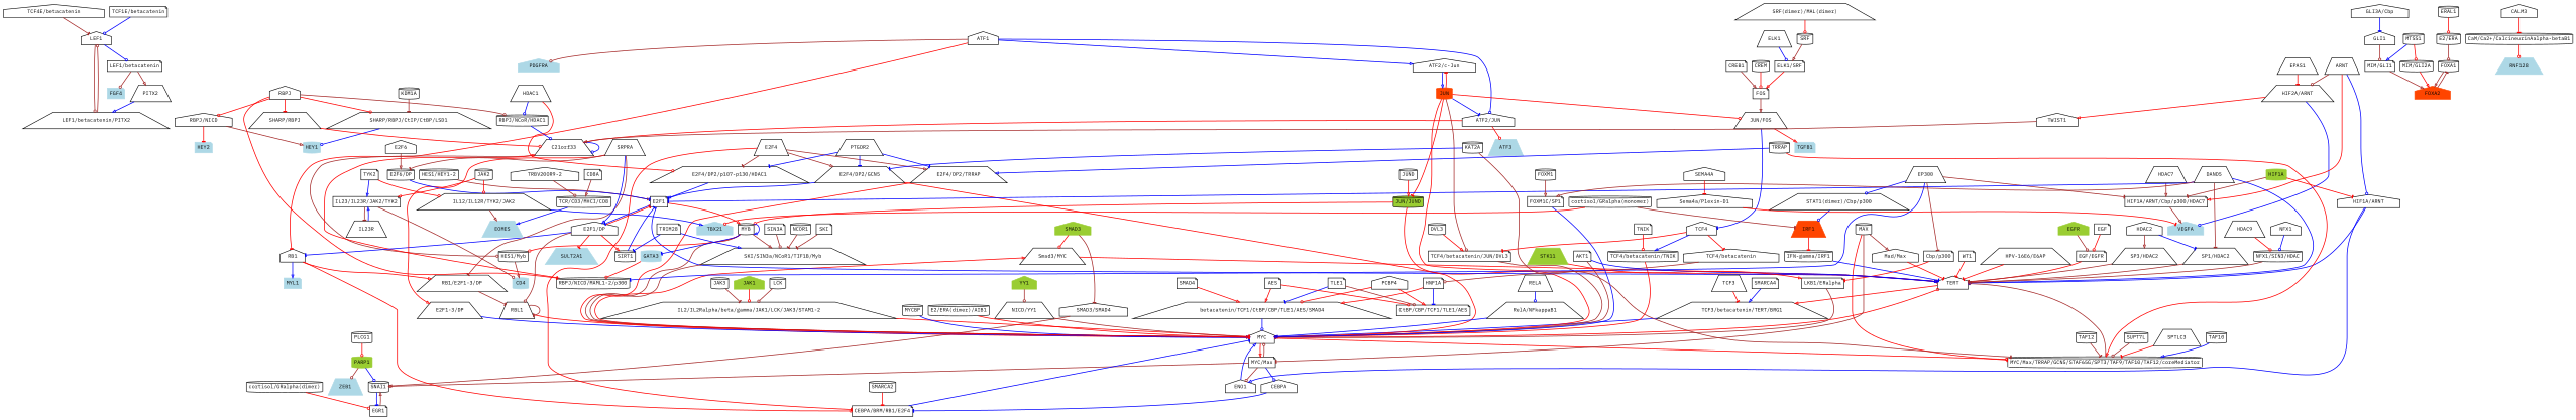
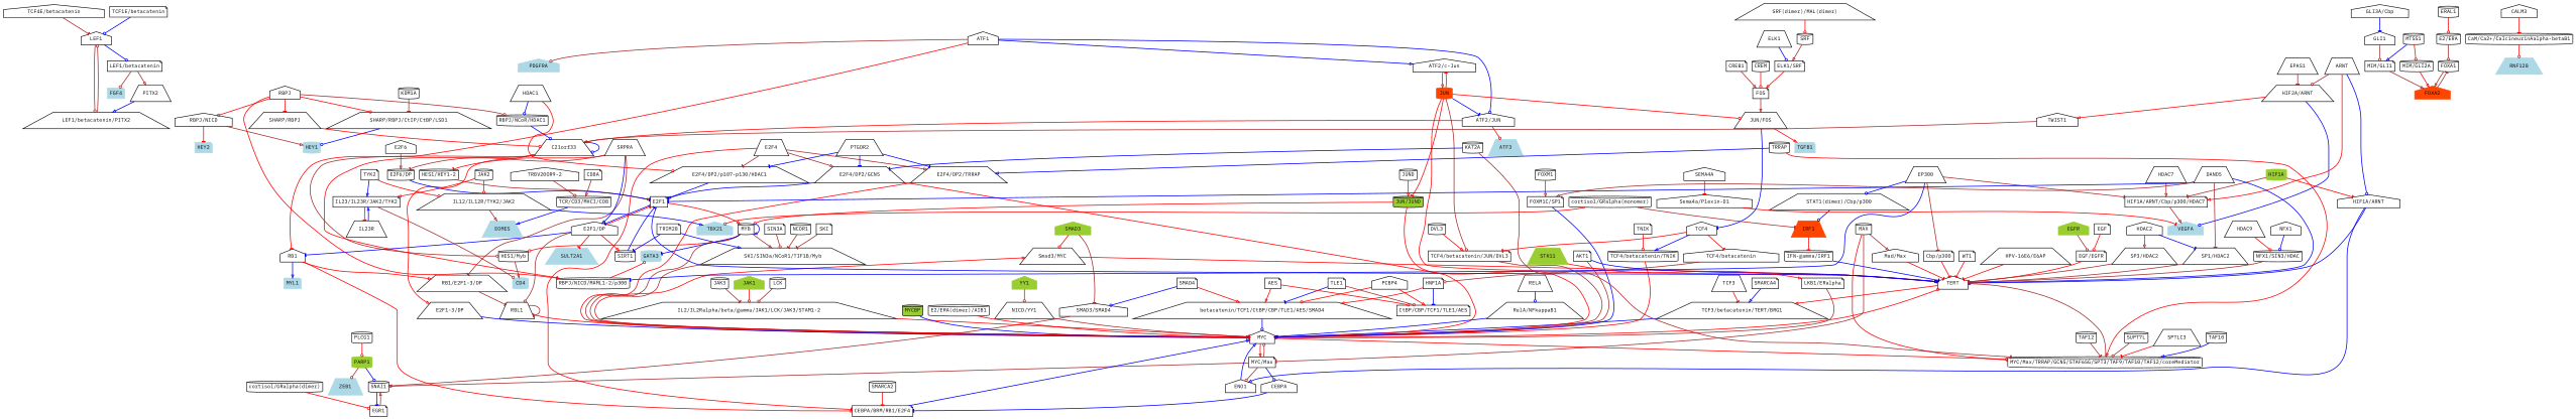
  digraph {
    fontname="IBM Plex Mono"
    node [color=black fillcolor=white fontname="IBM Plex Mono" fontsize=18 shape=trapezium style="filled, bold"]
    edge [arrowhead=tee color=red dir=forward fontname="IBM Plex Mono" penwidth=2.5 sign=1]
    LEF1 [shape=house]
    "LEF1/betacatenin/PITX2"
    "LEF1/betacatenin" [shape=note]
    FGF4 [color=lightblue fillcolor=lightblue shape=note]
    PITX2
    "TCF4E/betacatenin" [shape=house]
    "TCF1E/betacatenin" [shape=note]
    PARP1 [color=olivedrab3 fillcolor=olivedrab3 shape=cylinder]
    ZEB1 [color=lightblue fillcolor=lightblue]
    SNAI1 [shape=cylinder]
    EGR1 [shape=note]
    HEY1 [color=lightblue fillcolor=lightblue shape=cylinder]
    "SHARP/RBPJ/CtIP/CtBP/LSD1"
    "RBPJ/NICD" [shape=house]
    HEY2 [color=lightblue fillcolor=lightblue shape=note]
    "SMAD3/SMAD4" [shape=house]
    "MYC/Max" [shape=note]
    MYC [shape=house]
    ENO1 [shape=house]
    CEBPA [shape=house]
    TERT [shape=house]
    "Smad3/MYC"
    "MYC/Max/TRRAP/GCN5/STAF65G/SPT3/TAF9/TAF10/TAF12/coreMediator" [shape=cylinder]
    "CEBPA/BRM/RB1/E2F4" [shape=note]
    "TCF3/betacatenin/TERT/BRG1"
    JAK1 [color=olivedrab3 fillcolor=olivedrab3 shape=house]
    "IL2/IL2Ralpha/beta/gamma/JAK1/LCK/JAK3/STAM1-2"
    ATF1 [shape=house]
    PDGFRA [color=lightblue fillcolor=lightblue shape=house]
    RB1 [shape=house]
    "ATF2/JUN" [shape=house]
    "ATF2/c-Jun" [shape=house]
    MYL1 [color=lightblue fillcolor=lightblue shape=note]
    "RB1/E2F1-3/DP"
    C21orf33
    ATF3 [color=lightblue fillcolor=lightblue]
    JUN [color=orangered fillcolor=orangered shape=cylinder]
    RBL1
    "HES1/HEY1-2" [shape=cylinder]
    "HES1/Myb" [shape=cylinder]
    "TCF4/betacatenin/JUN/DVL3" [shape=note]
    "JUN/JUND" [fillcolor=olivedrab3 shape=cylinder]
    "JUN/FOS"
    E2F1 [shape=note]
    CD4 [color=lightblue fillcolor=lightblue shape=cylinder]
    MYB [shape=cylinder]
    TGFB1 [color=lightblue fillcolor=lightblue shape=note]
    TCF4 [shape=house]
    FOXA1 [shape=cylinder]
    FOXA2 [color=orangered fillcolor=orangered shape=house]
    "MIM/GLI1" [shape=note]
    "MIM/GLI2A" [shape=cylinder]
    "RBPJ/NICD/MAML1-2/p300" [shape=cylinder]
    GATA3 [color=lightblue fillcolor=lightblue shape=cylinder]
    "E2F1/DP" [shape=house]
    "SKI/SIN3a/NCoR1/TIF1B/Myb"
    IRF1 [color=orangered fillcolor=orangered]
    "IFN-gamma/IRF1" [shape=cylinder]
    "STAT1(dimer)/Cbp/p300"
    VEGFA [color=lightblue fillcolor=lightblue shape=house]
    "HIF2A/ARNT"
    TWIST1 [shape=house]
    "HIF1A/ARNT/Cbp/p300/HDAC7" [shape=note]
    "Sema4a/Plexin-D1" [shape=house]
    TCF3
    SULT2A1 [color=lightblue fillcolor=lightblue]
    SIRT1 [shape=cylinder]
    "TCF4/betacatenin/TNIK" [shape=cylinder]
    "betacatenin/TCF1/CtBP/CBP/TLE1/AES/SMAD4"
    "TCF4/betacatenin" [shape=house]
    HNF1A [shape=note]
    "CtBP/CBP/TCF1/TLE1/AES" [shape=note]
    "SHARP/RBPJ"
    RBPJ [shape=house]
    "RBPJ/NCoR/HDAC1" [shape=cylinder]
    KDM1A [shape=cylinder]
    "NICD/YY1"
    SMAD3 [color=olivedrab3 fillcolor=olivedrab3 shape=house]
    SMAD4 [shape=note]
    MAX [shape=cylinder]
    "Mad/Max" [shape=house]
    MTSS1 [shape=cylinder]
    GLI1 [shape=house]
    EP300
    "Cbp/p300" [shape=note]
    EPAS1
    ARNT
    "HIF1A/ARNT" [shape=house]
    HIF1A [color=olivedrab3 fillcolor=olivedrab3 shape=cylinder]
    "GLI3A/Cbp" [shape=house]
    HDAC7
    SEMA4A [shape=house]
    SRPRA
    "E2F1-3/DP"
    "E2F6/DP" [shape=cylinder]
    "E2/ERA" [shape=cylinder]
    EGFR [color=olivedrab3 fillcolor=olivedrab3 shape=house]
    "EGF/EGFR" [shape=note]
    PCBP4 [shape=house]
    "cortisol/GRalpha(dimer)" [shape=cylinder]
    "ELK1/SRF" [shape=note]
    ELK1
    FOS [shape=note]
    PLCG1 [shape=cylinder]
-   MYCBP [shape=cylinder]
+   MYCBP [fillcolor=olivedrab3 shape=cylinder]
    AKT1 [shape=note]
    "E2/ERA(dimer)/AIB1" [shape=cylinder]
    "LKB1/ERalpha" [shape=note]
    "E2F4/DP2/GCN5"
    "FOXM1C/SP1" [shape=note]
    "E2F4/DP2/TRRAP"
    "RelA/NFkappaB1"
    DAND5
    "SP1/HDAC2"
    "E2F4/DP2/p107-p130/HDAC1"
    ERAL1 [shape=cylinder]
    JUND [shape=cylinder]
    YY1 [color=olivedrab3 fillcolor=olivedrab3 shape=house]
    LCK [shape=cylinder]
    JAK3 [shape=cylinder]
    DVL3 [shape=cylinder]
    SMARCA2 [shape=cylinder]
    E2F4
    SMARCA4 [shape=note]
    STK11 [color=olivedrab3 fillcolor=olivedrab3]
    PTGDR2
    KAT2A [shape=cylinder]
    FOXM1 [shape=cylinder]
    TNIK [shape=note]
    TRRAP [shape=cylinder]
    TLE1 [shape=note]
    AES [shape=note]
    RELA
    SKI [shape=note]
    SIN3A [shape=note]
    NCOR1 [shape=cylinder]
    E2F6 [shape=house]
    HDAC1
    "cortisol/GRalpha(monomer)" [shape=cylinder]
    TBX21 [color=lightblue fillcolor=lightblue shape=house]
    "SP3/HDAC2"
    WT1 [shape=note]
    "NFX1/SIN3/HDAC" [shape=cylinder]
    "HPV-16E6/E6AP"
    JAK2 [shape=cylinder]
    "IL23/IL23R/JAK2/TYK2" [shape=note]
    "IL12/IL12R/TYK2/JAK2"
    IL23R
    EOMES [color=lightblue fillcolor=lightblue]
    TYK2 [shape=note]
    HDAC2 [shape=house]
    SUPT7L [shape=cylinder]
    SPTLC3
    TAF10 [shape=cylinder]
    TAF12 [shape=cylinder]
    EGF [shape=note]
    NFX1 [shape=house]
    HDAC9
    "CaM/Ca2+/CalcineurinAalpha-betaB1" [shape=cylinder]
    RNF128 [color=lightblue fillcolor=lightblue]
    SRF [shape=cylinder]
    CREM [shape=cylinder]
    CREB1 [shape=note]
    CALM3 [shape=house]
    "TRBV20OR9-2" [shape=house]
    "TCR/CD3/MHCI/CD8" [shape=cylinder]
    "SRF(dimer)/MAL(dimer)"
    CD8A [shape=note]
    TRIM28 [shape=note]
    LEF1 -> "LEF1/betacatenin/PITX2" [arrowhead=odot color=brown]
    LEF1 -> "LEF1/betacatenin" [arrowhead=odot color=blue]
    "LEF1/betacatenin/PITX2" -> LEF1 [arrowhead=odot color=brown]
    "LEF1/betacatenin" -> FGF4 [arrowhead=odot color=brown]
    "LEF1/betacatenin" -> PITX2 [arrowhead=onormal color=brown]
    PITX2 -> "LEF1/betacatenin/PITX2" [arrowhead=onormal color=blue]
    "TCF4E/betacatenin" -> LEF1 [color=brown]
    "TCF1E/betacatenin" -> LEF1 [arrowhead=odot color=blue]
    PARP1 -> ZEB1 [arrowhead=odot color=brown]
    PARP1 -> SNAI1 [arrowhead=odot color=blue]
    SNAI1 -> EGR1 [color=blue sign=-1]
    EGR1 -> SNAI1 [arrowhead=onormal color=brown]
    "SHARP/RBPJ/CtIP/CtBP/LSD1" -> HEY1 [arrowhead=odot color=blue sign=-1]
    "RBPJ/NICD" -> HEY1 [arrowhead=onormal color=brown]
    "RBPJ/NICD" -> HEY2
    "SMAD3/SMAD4" -> SNAI1 [arrowhead=onormal color=brown]
    "MYC/Max" -> SNAI1 [arrowhead=odot color=brown]
    "MYC/Max" -> MYC [arrowhead=odot color=brown sign=-1]
    "MYC/Max" -> ENO1 [arrowhead=odot color=brown]
    "MYC/Max" -> CEBPA [arrowhead=odot color=blue sign=-1]
    MYC -> "MYC/Max" [arrowhead=onormal]
    MYC -> TERT [arrowhead=odot]
    MYC -> "Smad3/MYC" [arrowhead=onormal]
    MYC -> "MYC/Max/TRRAP/GCN5/STAF65G/SPT3/TAF9/TAF10/TAF12/coreMediator" [arrowhead=odot]
    ENO1 -> MYC [arrowhead=onormal color=blue sign=-1]
    CEBPA -> "CEBPA/BRM/RB1/E2F4" [color=blue]
    TERT -> "TCF3/betacatenin/TERT/BRG1" [arrowhead=onormal]
    "Smad3/MYC" -> TERT [arrowhead=onormal sign=-1]
    "MYC/Max/TRRAP/GCN5/STAF65G/SPT3/TAF9/TAF10/TAF12/coreMediator" -> TERT [arrowhead=odot color=brown]
-   "CEBPA/BRM/RB1/E2F4" -> MYC [color=blue sign=-1]
+   "CEBPA/BRM/RB1/E2F4" -> MYC [arrowhead=onormal color=blue sign=-1]
    "TCF3/betacatenin/TERT/BRG1" -> MYC [arrowhead=odot color=blue]
    JAK1 -> "IL2/IL2Ralpha/beta/gamma/JAK1/LCK/JAK3/STAM1-2" [arrowhead=odot]
    "IL2/IL2Ralpha/beta/gamma/JAK1/LCK/JAK3/STAM1-2" -> MYC
    ATF1 -> PDGFRA [arrowhead=odot color=brown]
    ATF1 -> RB1
    ATF1 -> "ATF2/JUN" [arrowhead=odot color=blue]
    ATF1 -> "ATF2/c-Jun" [arrowhead=onormal color=blue]
    RB1 -> "CEBPA/BRM/RB1/E2F4" [arrowhead=odot]
    RB1 -> MYL1 [arrowhead=onormal color=blue sign=-1]
    RB1 -> "RB1/E2F1-3/DP" [arrowhead=onormal]
    "ATF2/JUN" -> C21orf33 [arrowhead=onormal]
    "ATF2/JUN" -> ATF3 [arrowhead=odot]
-   "ATF2/c-Jun" -> JUN [arrowhead=onormal color=blue]
+   "ATF2/c-Jun" -> JUN [arrowhead=onormal color=brown]
    "RB1/E2F1-3/DP" -> RBL1 [color=brown sign=-1]
    C21orf33 -> C21orf33 [arrowhead=odot color=blue sign=-1]
+   C21orf33 -> "HES1/HEY1-2"
    C21orf33 -> "HES1/Myb" [arrowhead=odot color=brown]
    JUN -> TERT [sign=-1]
    JUN -> "ATF2/JUN" [color=blue]
    JUN -> "ATF2/c-Jun"
    JUN -> "TCF4/betacatenin/JUN/DVL3" [arrowhead=odot color=brown]
    JUN -> "JUN/JUND"
    JUN -> "JUN/FOS" [arrowhead=odot]
    RBL1 -> MYC [sign=-1]
    RBL1 -> RBL1 [color=brown sign=-1]
    "HES1/HEY1-2" -> E2F1 [arrowhead=onormal color=brown sign=-1]
    "HES1/Myb" -> CD4 [arrowhead=onormal color=brown sign=-1]
    "TCF4/betacatenin/JUN/DVL3" -> MYC [arrowhead=onormal color=brown]
    "JUN/JUND" -> MYC [arrowhead=odot]
    "JUN/JUND" -> MYB [arrowhead=odot]
    "JUN/FOS" -> TGFB1 [arrowhead=onormal]
    "JUN/FOS" -> TCF4 [color=blue]
    E2F1 -> TERT [arrowhead=odot color=blue sign=-1]
    E2F1 -> MYB [arrowhead=onormal]
    E2F1 -> "E2F1/DP" [color=blue]
    MYB -> MYC [arrowhead=onormal color=brown]
    MYB -> "HES1/Myb" [arrowhead=odot]
    MYB -> MYB [arrowhead=onormal color=blue]
    MYB -> GATA3 [color=blue]
    MYB -> "SKI/SIN3a/NCoR1/TIF1B/Myb" [arrowhead=onormal color=brown]
    TCF4 -> "TCF4/betacatenin/JUN/DVL3"
    TCF4 -> "TCF4/betacatenin/TNIK" [arrowhead=onormal color=blue]
    TCF4 -> "TCF4/betacatenin"
    FOXA1 -> FOXA2 [arrowhead=onormal color=brown]
    FOXA2 -> FOXA1 [color=brown]
    "MIM/GLI1" -> FOXA2 [arrowhead=onormal color=brown]
    "MIM/GLI2A" -> FOXA2 [arrowhead=onormal]
    "RBPJ/NICD/MAML1-2/p300" -> C21orf33 [arrowhead=onormal]
-   GATA3 -> "RBPJ/NICD/MAML1-2/p300" [arrowhead=odot]
+   "RBPJ/NICD/MAML1-2/p300" -> GATA3 [arrowhead=odot]
    "E2F1/DP" -> RB1 [color=blue]
    "E2F1/DP" -> RBL1 [arrowhead=odot color=brown]
    "E2F1/DP" -> E2F1
    "E2F1/DP" -> SULT2A1
    "E2F1/DP" -> SIRT1 [arrowhead=onormal]
    "SKI/SIN3a/NCoR1/TIF1B/Myb" -> MYC [arrowhead=onormal color=brown sign=-1]
    IRF1 -> "IFN-gamma/IRF1"
    "IFN-gamma/IRF1" -> TERT [color=blue sign=-1]
    "STAT1(dimer)/Cbp/p300" -> IRF1 [arrowhead=odot color=blue]
    "HIF2A/ARNT" -> VEGFA [arrowhead=odot color=blue]
    "HIF2A/ARNT" -> TWIST1 [arrowhead=onormal]
    TWIST1 -> C21orf33 [arrowhead=onormal color=brown sign=-1]
    "HIF1A/ARNT/Cbp/p300/HDAC7" -> VEGFA [arrowhead=onormal color=brown]
    "Sema4a/Plexin-D1" -> VEGFA
    TCF3 -> "TCF3/betacatenin/TERT/BRG1"
    SIRT1 -> E2F1 [color=blue sign=-1]
    "TCF4/betacatenin/TNIK" -> MYC
    "betacatenin/TCF1/CtBP/CBP/TLE1/AES/SMAD4" -> MYC [arrowhead=odot color=blue]
    "TCF4/betacatenin" -> HNF1A [arrowhead=odot color=brown]
    HNF1A -> "betacatenin/TCF1/CtBP/CBP/TLE1/AES/SMAD4" [arrowhead=onormal]
    HNF1A -> "CtBP/CBP/TCF1/TLE1/AES" [color=blue]
    "SHARP/RBPJ" -> C21orf33 [arrowhead=odot sign=-1]
    RBPJ -> "SHARP/RBPJ/CtIP/CtBP/LSD1" [arrowhead=odot]
    RBPJ -> "RBPJ/NICD" [arrowhead=odot]
    RBPJ -> "RBPJ/NICD/MAML1-2/p300"
    RBPJ -> "SHARP/RBPJ"
    RBPJ -> "RBPJ/NCoR/HDAC1" [arrowhead=odot color=brown]
    "RBPJ/NCoR/HDAC1" -> C21orf33 [arrowhead=odot color=blue sign=-1]
    KDM1A -> "SHARP/RBPJ/CtIP/CtBP/LSD1" [color=brown]
    "NICD/YY1" -> MYC [color=brown]
    SMAD3 -> "SMAD3/SMAD4" [color=brown]
    SMAD3 -> "Smad3/MYC" [arrowhead=odot]
+   SMAD4 -> "SMAD3/SMAD4" [arrowhead=odot color=blue]
    SMAD4 -> "betacatenin/TCF1/CtBP/CBP/TLE1/AES/SMAD4" [arrowhead=onormal]
    MAX -> "MYC/Max" [color=brown]
    MAX -> "MYC/Max/TRRAP/GCN5/STAF65G/SPT3/TAF9/TAF10/TAF12/coreMediator"
    MAX -> "Mad/Max" [arrowhead=onormal color=brown]
    "Mad/Max" -> TERT [sign=-1]
    MTSS1 -> "MIM/GLI1" [arrowhead=onormal color=blue]
    MTSS1 -> "MIM/GLI2A" [arrowhead=odot]
    GLI1 -> "MIM/GLI1" [arrowhead=odot color=brown]
    EP300 -> "RBPJ/NICD/MAML1-2/p300" [color=blue]
    EP300 -> "STAT1(dimer)/Cbp/p300" [arrowhead=odot color=blue]
    EP300 -> "HIF1A/ARNT/Cbp/p300/HDAC7" [color=brown]
    EP300 -> "Cbp/p300" [color=brown]
-   "Cbp/p300" -> "LKB1/ERalpha"
+   "Cbp/p300" -> TERT
    EPAS1 -> "HIF2A/ARNT"
    ARNT -> "HIF2A/ARNT" [arrowhead=odot color=brown]
    ARNT -> "HIF1A/ARNT/Cbp/p300/HDAC7" [arrowhead=onormal]
    ARNT -> "HIF1A/ARNT" [arrowhead=odot color=blue]
    "HIF1A/ARNT" -> ENO1 [arrowhead=onormal color=blue]
    "HIF1A/ARNT" -> TERT [arrowhead=odot color=blue]
    HIF1A -> "HIF1A/ARNT/Cbp/p300/HDAC7" [color=brown]
    HIF1A -> "HIF1A/ARNT"
    "GLI3A/Cbp" -> GLI1 [color=blue]
    HDAC7 -> "HIF1A/ARNT/Cbp/p300/HDAC7" [arrowhead=onormal color=brown]
    SEMA4A -> "Sema4a/Plexin-D1"
    SRPRA -> "RB1/E2F1-3/DP" [color=brown]
    SRPRA -> "E2F1/DP" [arrowhead=onormal color=blue]
    SRPRA -> "E2F1-3/DP" [arrowhead=onormal]
    SRPRA -> "E2F6/DP" [color=brown]
    "E2F1-3/DP" -> MYC [arrowhead=onormal color=blue]
    "E2F6/DP" -> E2F1 [color=blue sign=-1]
    "E2/ERA" -> FOXA1 [arrowhead=odot color=brown]
    EGFR -> "EGF/EGFR" [arrowhead=odot color=brown]
    "EGF/EGFR" -> TERT
    PCBP4 -> "betacatenin/TCF1/CtBP/CBP/TLE1/AES/SMAD4" [arrowhead=odot]
    PCBP4 -> "CtBP/CBP/TCF1/TLE1/AES" [arrowhead=onormal]
    "cortisol/GRalpha(dimer)" -> EGR1 [arrowhead=odot]
    "ELK1/SRF" -> FOS [arrowhead=onormal]
    ELK1 -> "ELK1/SRF" [arrowhead=odot color=blue]
    FOS -> "JUN/FOS" [arrowhead=onormal color=brown]
    PLCG1 -> PARP1 [arrowhead=odot]
    MYCBP -> MYC [arrowhead=onormal color=blue sign=-1]
    AKT1 -> MYC [arrowhead=odot color=brown]
    AKT1 -> TERT [arrowhead=onormal color=blue]
    "E2/ERA(dimer)/AIB1" -> MYC [arrowhead=onormal]
    "LKB1/ERalpha" -> MYC [arrowhead=odot color=brown]
    "E2F4/DP2/GCN5" -> MYC [arrowhead=onormal]
    "E2F4/DP2/GCN5" -> E2F1 [color=blue]
    "FOXM1C/SP1" -> MYC [arrowhead=odot color=blue]
    "E2F4/DP2/TRRAP" -> MYC
    "RelA/NFkappaB1" -> MYC [arrowhead=onormal color=blue]
    DAND5 -> TERT [color=blue]
    DAND5 -> E2F1 [color=blue]
    DAND5 -> "FOXM1C/SP1" [arrowhead=onormal color=brown]
    DAND5 -> "SP1/HDAC2" [color=brown]
    "SP1/HDAC2" -> TERT [color=brown sign=-1]
    "E2F4/DP2/p107-p130/HDAC1" -> E2F1 [arrowhead=onormal color=blue sign=-1]
    ERAL1 -> "E2/ERA" [arrowhead=odot]
    JUND -> "JUN/JUND" [arrowhead=onormal]
    YY1 -> "NICD/YY1" [arrowhead=odot color=brown]
    LCK -> "IL2/IL2Ralpha/beta/gamma/JAK1/LCK/JAK3/STAM1-2" [arrowhead=odot color=brown]
    JAK3 -> "IL2/IL2Ralpha/beta/gamma/JAK1/LCK/JAK3/STAM1-2" [color=brown]
    DVL3 -> "TCF4/betacatenin/JUN/DVL3" [arrowhead=onormal]
    SMARCA2 -> "CEBPA/BRM/RB1/E2F4"
    E2F4 -> "CEBPA/BRM/RB1/E2F4"
    E2F4 -> "E2F4/DP2/GCN5" [arrowhead=onormal color=brown]
    E2F4 -> "E2F4/DP2/TRRAP" [arrowhead=onormal color=brown]
    E2F4 -> "E2F4/DP2/p107-p130/HDAC1" [color=brown]
    SMARCA4 -> "TCF3/betacatenin/TERT/BRG1" [arrowhead=onormal color=blue]
    STK11 -> "LKB1/ERalpha" [arrowhead=onormal]
    PTGDR2 -> "E2F4/DP2/GCN5" [color=blue]
    PTGDR2 -> "E2F4/DP2/TRRAP" [color=blue]
    PTGDR2 -> "E2F4/DP2/p107-p130/HDAC1" [color=blue]
    KAT2A -> "MYC/Max/TRRAP/GCN5/STAF65G/SPT3/TAF9/TAF10/TAF12/coreMediator" [color=brown]
    KAT2A -> "E2F4/DP2/GCN5" [color=blue]
    FOXM1 -> "FOXM1C/SP1" [arrowhead=onormal color=brown]
    TNIK -> "TCF4/betacatenin/TNIK" [arrowhead=odot]
    TRRAP -> "MYC/Max/TRRAP/GCN5/STAF65G/SPT3/TAF9/TAF10/TAF12/coreMediator" [arrowhead=onormal]
    TRRAP -> "E2F4/DP2/TRRAP" [arrowhead=onormal color=blue]
    TLE1 -> "betacatenin/TCF1/CtBP/CBP/TLE1/AES/SMAD4" [color=blue]
    TLE1 -> "CtBP/CBP/TCF1/TLE1/AES" [arrowhead=odot color=brown]
    AES -> "betacatenin/TCF1/CtBP/CBP/TLE1/AES/SMAD4" [arrowhead=onormal]
    AES -> "CtBP/CBP/TCF1/TLE1/AES" [arrowhead=odot]
    RELA -> "RelA/NFkappaB1" [arrowhead=odot color=blue]
    SKI -> "SKI/SIN3a/NCoR1/TIF1B/Myb" [color=brown]
    SIN3A -> "SKI/SIN3a/NCoR1/TIF1B/Myb" [arrowhead=odot color=brown]
    NCOR1 -> "SKI/SIN3a/NCoR1/TIF1B/Myb" [color=brown]
    E2F6 -> "E2F6/DP" [arrowhead=onormal color=brown]
    HDAC1 -> "RBPJ/NCoR/HDAC1" [arrowhead=odot color=blue]
    HDAC1 -> "E2F4/DP2/p107-p130/HDAC1" [arrowhead=odot]
    "cortisol/GRalpha(monomer)" -> IRF1 [color=brown]
    "cortisol/GRalpha(monomer)" -> TBX21 [arrowhead=odot sign=-1]
    "SP3/HDAC2" -> TERT [color=brown sign=-1]
    WT1 -> TERT [sign=-1]
    "NFX1/SIN3/HDAC" -> TERT [arrowhead=onormal color=brown sign=-1]
    "HPV-16E6/E6AP" -> TERT
    JAK2 -> "IL23/IL23R/JAK2/TYK2" [arrowhead=onormal]
    JAK2 -> "IL12/IL12R/TYK2/JAK2" [arrowhead=odot]
    "IL23/IL23R/JAK2/TYK2" -> CD4 [arrowhead=odot color=brown]
    "IL23/IL23R/JAK2/TYK2" -> IL23R [color=brown]
    "IL12/IL12R/TYK2/JAK2" -> TBX21 [arrowhead=onormal color=blue]
    "IL12/IL12R/TYK2/JAK2" -> EOMES [arrowhead=onormal color=brown sign=-1]
    IL23R -> "IL23/IL23R/JAK2/TYK2" [arrowhead=onormal color=blue]
    TYK2 -> "IL23/IL23R/JAK2/TYK2" [arrowhead=onormal color=blue]
    TYK2 -> "IL12/IL12R/TYK2/JAK2" [arrowhead=odot]
    HDAC2 -> "SP1/HDAC2" [color=blue]
    HDAC2 -> "SP3/HDAC2" [arrowhead=onormal color=brown]
    SUPT7L -> "MYC/Max/TRRAP/GCN5/STAF65G/SPT3/TAF9/TAF10/TAF12/coreMediator" [arrowhead=odot color=brown]
    SPTLC3 -> "MYC/Max/TRRAP/GCN5/STAF65G/SPT3/TAF9/TAF10/TAF12/coreMediator"
    TAF10 -> "MYC/Max/TRRAP/GCN5/STAF65G/SPT3/TAF9/TAF10/TAF12/coreMediator" [arrowhead=onormal color=blue]
    TAF12 -> "MYC/Max/TRRAP/GCN5/STAF65G/SPT3/TAF9/TAF10/TAF12/coreMediator" [color=brown]
    EGF -> "EGF/EGFR" [arrowhead=odot]
    NFX1 -> "NFX1/SIN3/HDAC" [arrowhead=odot color=blue]
    HDAC9 -> "NFX1/SIN3/HDAC" [arrowhead=odot]
    "CaM/Ca2+/CalcineurinAalpha-betaB1" -> RNF128 [arrowhead=odot]
    SRF -> "ELK1/SRF" [arrowhead=onormal color=brown]
    CREM -> FOS [arrowhead=odot sign=-1]
    CREB1 -> FOS [arrowhead=onormal color=brown]
    CALM3 -> "CaM/Ca2+/CalcineurinAalpha-betaB1"
    "TRBV20OR9-2" -> "TCR/CD3/MHCI/CD8" [arrowhead=odot color=brown]
    "TCR/CD3/MHCI/CD8" -> EOMES [arrowhead=onormal color=blue]
    "SRF(dimer)/MAL(dimer)" -> SRF [arrowhead=odot]
    CD8A -> "TCR/CD3/MHCI/CD8" [arrowhead=onormal color=brown]
    TRIM28 -> "SKI/SIN3a/NCoR1/TIF1B/Myb" [arrowhead=onormal color=blue]
    TRIM28 -> SIRT1 [color=blue sign=-1]
  }
